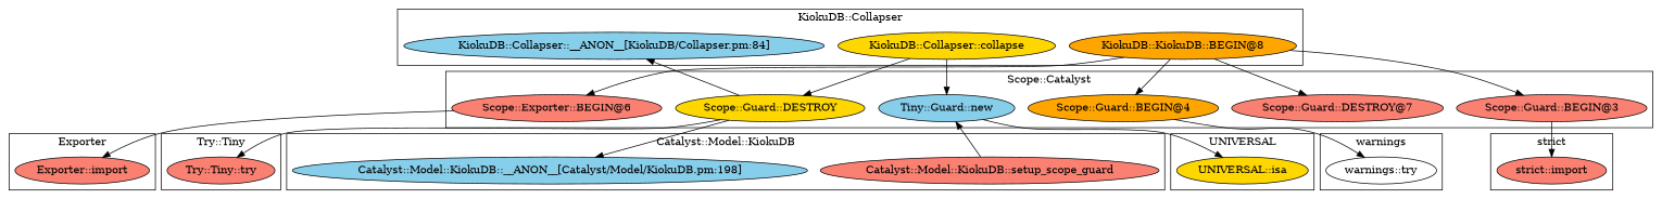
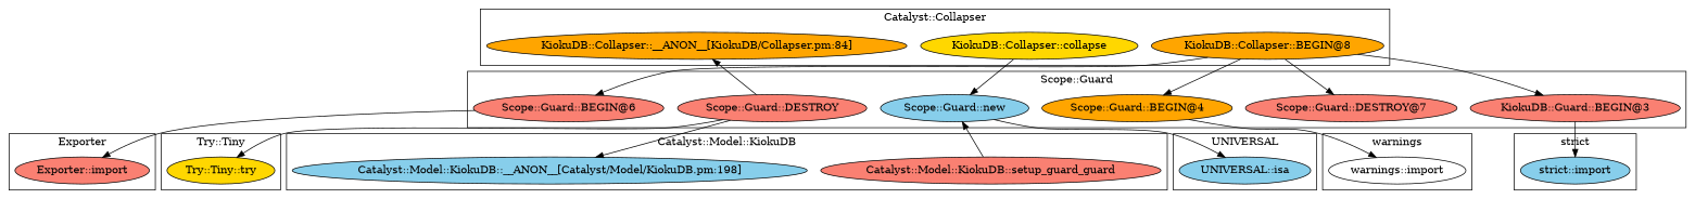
  digraph {
    node [fillcolor=salmon style=filled]
-   "UNIVERSAL::isa" [fillcolor=gold]
-   "Try::Tiny::try"
-   "Scope::Guard::BEGIN@6" [label="Scope::Exporter::BEGIN@6"]
+   "UNIVERSAL::isa" [fillcolor=skyblue]
+   "Try::Tiny::try" [fillcolor=gold]
+   "Scope::Guard::BEGIN@6"
    n4 [label="Scope::Guard::DESTROY@7"]
-   "Scope::Guard::DESTROY" [fillcolor=gold]
-   "Scope::Guard::new" [fillcolor=skyblue label="Tiny::Guard::new"]
+   "Scope::Guard::DESTROY"
+   "Scope::Guard::new" [fillcolor=skyblue]
    "Scope::Guard::BEGIN@4" [fillcolor=orange]
-   "Scope::Guard::BEGIN@3"
+   "Scope::Guard::BEGIN@3" [label="KiokuDB::Guard::BEGIN@3"]
    "Catalyst::Model::KiokuDB::__ANON__[Catalyst/Model/KiokuDB.pm:198]" [fillcolor=skyblue]
-   "Catalyst::Model::KiokuDB::setup_scope_guard"
-   "warnings::import" [fillcolor=white label="warnings::try"]
+   "Catalyst::Model::KiokuDB::setup_scope_guard" [label="Catalyst::Model::KiokuDB::setup_guard_guard"]
+   "warnings::import" [fillcolor=white]
    "Exporter::import"
-   "KiokuDB::Collapser::__ANON__[KiokuDB/Collapser.pm:84]" [fillcolor=skyblue]
+   "KiokuDB::Collapser::__ANON__[KiokuDB/Collapser.pm:84]" [fillcolor=orange]
    "KiokuDB::Collapser::collapse" [fillcolor=gold]
-   "KiokuDB::Collapser::BEGIN@8" [fillcolor=orange label="KiokuDB::KiokuDB::BEGIN@8"]
-   "strict::import"
+   "KiokuDB::Collapser::BEGIN@8" [fillcolor=orange]
+   "strict::import" [fillcolor=skyblue]
    subgraph cluster_1 {
      label=UNIVERSAL
      "UNIVERSAL::isa"
    }
    subgraph cluster_2 {
      label="Try::Tiny"
      "Try::Tiny::try"
    }
    subgraph cluster_3 {
-     label="Scope::Catalyst"
+     label="Scope::Guard"
      "Scope::Guard::BEGIN@6"
      n4
      "Scope::Guard::DESTROY"
      "Scope::Guard::new"
      "Scope::Guard::BEGIN@4"
      "Scope::Guard::BEGIN@3"
    }
    subgraph cluster_4 {
      label="Catalyst::Model::KiokuDB"
      "Catalyst::Model::KiokuDB::__ANON__[Catalyst/Model/KiokuDB.pm:198]"
      "Catalyst::Model::KiokuDB::setup_scope_guard"
    }
    subgraph cluster_5 {
      label=warnings
      "warnings::import"
    }
    subgraph cluster_6 {
      label=Exporter
      "Exporter::import"
    }
    subgraph cluster_7 {
-     label="KiokuDB::Collapser"
+     label="Catalyst::Collapser"
      "KiokuDB::Collapser::__ANON__[KiokuDB/Collapser.pm:84]"
      "KiokuDB::Collapser::collapse"
      "KiokuDB::Collapser::BEGIN@8"
    }
    subgraph cluster_8 {
      label="strict"
      "strict::import"
    }
    "Scope::Guard::BEGIN@6" -> "Exporter::import"
    "Scope::Guard::DESTROY" -> "Try::Tiny::try"
    "Scope::Guard::DESTROY" -> "Catalyst::Model::KiokuDB::__ANON__[Catalyst/Model/KiokuDB.pm:198]"
    "Scope::Guard::DESTROY" -> "KiokuDB::Collapser::__ANON__[KiokuDB/Collapser.pm:84]"
    "Scope::Guard::new" -> "UNIVERSAL::isa"
    "Scope::Guard::BEGIN@4" -> "warnings::import"
    "Scope::Guard::BEGIN@3" -> "strict::import"
    "Catalyst::Model::KiokuDB::setup_scope_guard" -> "Scope::Guard::new"
-   "KiokuDB::Collapser::collapse" -> "Scope::Guard::DESTROY"
    "KiokuDB::Collapser::collapse" -> "Scope::Guard::new"
    "KiokuDB::Collapser::BEGIN@8" -> "Scope::Guard::BEGIN@6"
    "KiokuDB::Collapser::BEGIN@8" -> n4
    "KiokuDB::Collapser::BEGIN@8" -> "Scope::Guard::BEGIN@4"
    "KiokuDB::Collapser::BEGIN@8" -> "Scope::Guard::BEGIN@3"
  }
